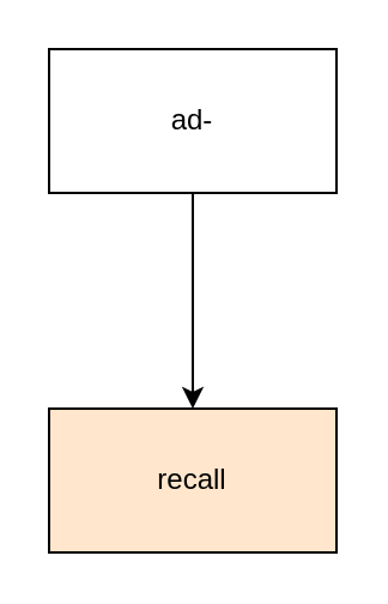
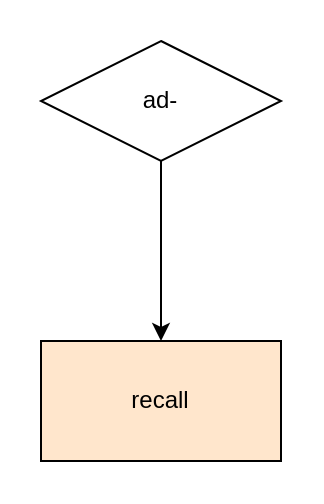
  <mxCell id="0" />
  <mxCell id="1" parent="0" />
  <mxCell id="2" style="edgeStyle=orthogonalEdgeStyle;rounded=0;orthogonalLoop=1;jettySize=auto;html=1;entryX=0.5;entryY=0;entryDx=0;entryDy=0;" edge="1" parent="1" source="3" target="4"><mxGeometry relative="1" as="geometry" /></mxCell>
- <mxCell id="3" value="ad-" style="rounded=0;whiteSpace=wrap;html=1;" vertex="1" parent="1"><mxGeometry x="20" y="20" width="120" height="60" as="geometry" /></mxCell>
+ <mxCell id="3" value="ad-" style="rhombus;whiteSpace=wrap;html=1;" vertex="1" parent="1"><mxGeometry x="20" y="20" width="120" height="60" as="geometry" /></mxCell>
  <mxCell id="4" value="recall" style="rounded=0;whiteSpace=wrap;html=1;fillColor=#ffe6cc;" vertex="1" parent="1"><mxGeometry x="20" y="170" width="120" height="60" as="geometry" /></mxCell>
